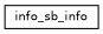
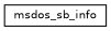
  digraph {
    rankdir=LR
-   n1 [color=black fillcolor=white fontname=Helvetica fontsize=10 height=0.2 label=info_sb_info shape=record style=filled width=0.4]
+   n1 [color=black fillcolor=white fontname=Helvetica fontsize=10 height=0.2 label=msdos_sb_info shape=record style=filled width=0.4]
  }
